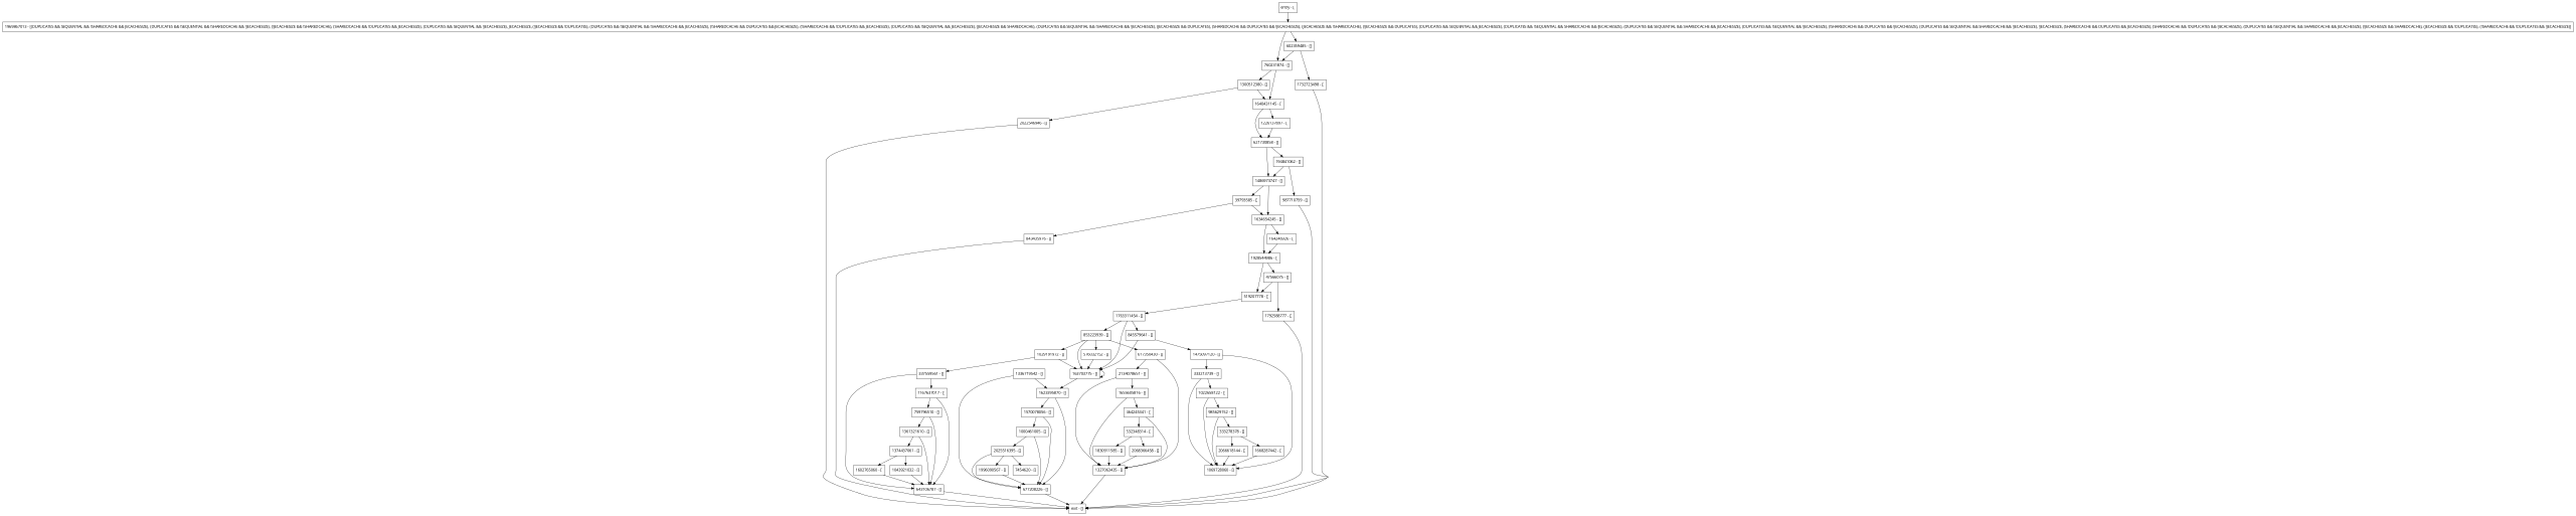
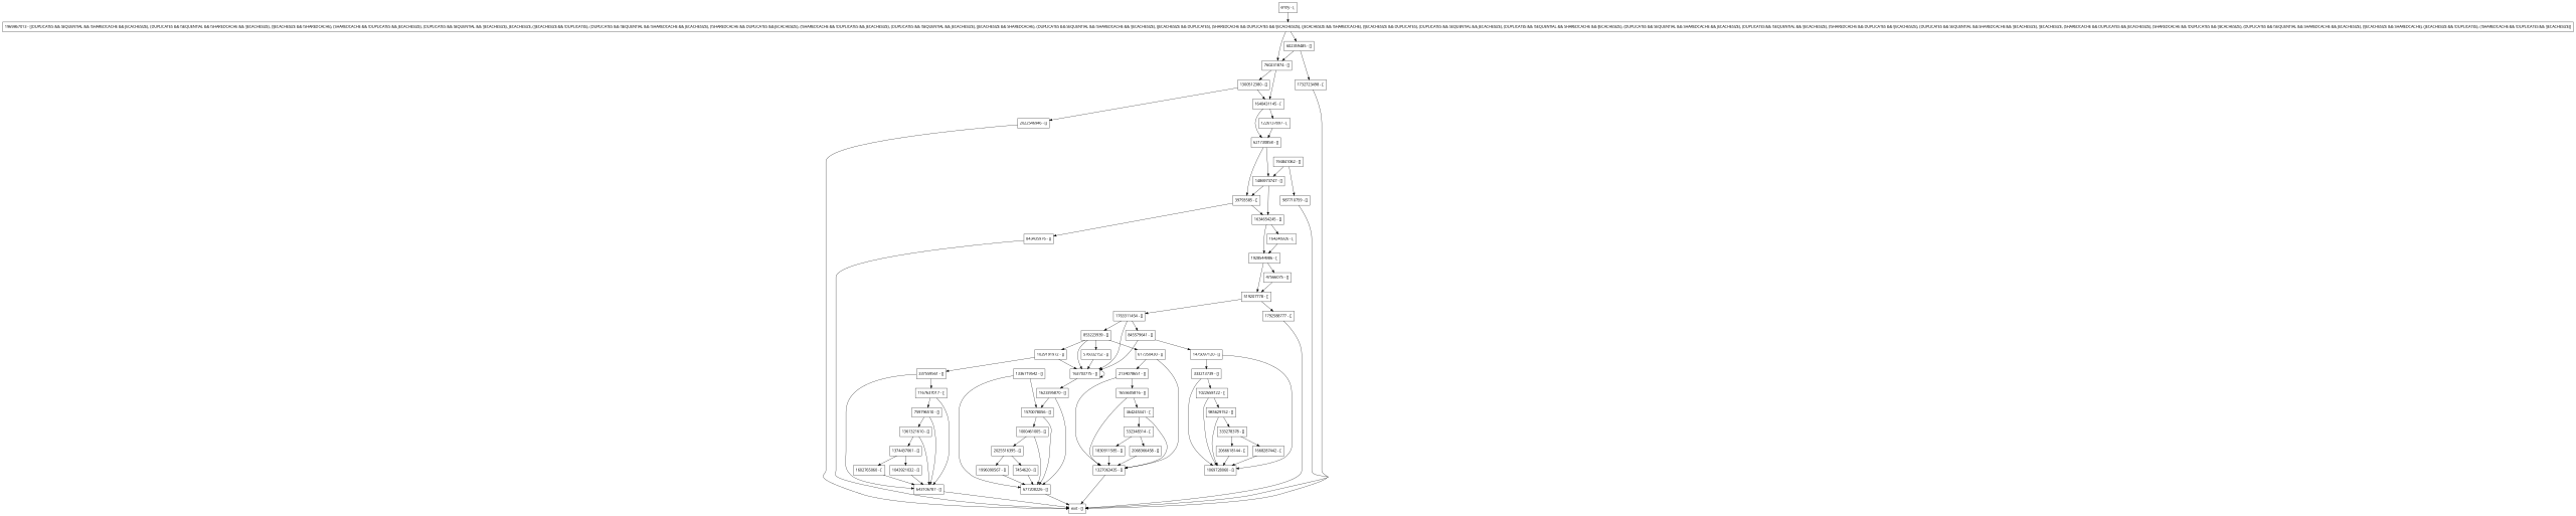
  digraph {
    fontname="Open Sans"
    node [fontname="Open Sans" shape=record]
    edge [fontname="Open Sans"]
    n1 [label="1602765060 - []"]
    n2 [label="643106787 - []"]
    n3 [label="exit - []"]
    n4 [label="1475097120 - []"]
    n5 [label="333213739 - []"]
    n6 [label="1069728060 - []"]
    n7 [label="1022658122 - []"]
    n8 [label="621730858 - []"]
    n9 [label="1486973747 - []"]
    n10 [label="194841062 - []"]
    n11 [label="39793585 - []"]
    n12 [label="1634654245 - []"]
    n13 [label="987710759 - []"]
    n14 [label="845579641 - []"]
    n15 [label="163703775 - []"]
    n16 [label="1623395870 - []"]
    n17 [label="843435976 - []"]
    n18 [label="1928544986 - []"]
    n19 [label="164246926 - []"]
    n20 [label="7454620 - []"]
    n21 [label="677208226 - []"]
    n22 [label="1570078056 - []"]
    n23 [label="1000461005 - []"]
    n24 [label="2025516395 - []"]
    n25 [label="1668287442 - []"]
    n26 [label="617350430 - []"]
    n27 [label="2134078651 - []"]
    n28 [label="1327063435 - []"]
    n29 [label="1655605816 - []"]
    n30 [label="985629152 - []"]
    n31 [label="333278378 - []"]
    n32 [label="1996090567 - []"]
    n33 [label="576032152 - []"]
    n34 [label="464245341 - []"]
    n35 [label="1361321610 - []"]
    n36 [label="1374437061 - []"]
    n37 [label="1043921032 - []"]
    n38 [label="2022546946 - []"]
    n39 [label="1029191972 - []"]
    n40 [label="337559561 - []"]
    n41 [label="1167637017 - []"]
    n42 [label="1732723498 - []"]
    n43 [label="532348314 - []"]
    n44 [label="entry - []"]
    n45 [label="1969867013 - [(DUPLICATES && SEQUENTIAL && !SHAREDCACHE && JECACHESIZE), (DUPLICATES && !SEQUENTIAL && !SHAREDCACHE && !JECACHESIZE), (!JECACHESIZE && !SHAREDCACHE), (SHAREDCACHE && !DUPLICATES && JECACHESIZE), (DUPLICATES && SEQUENTIAL && !JECACHESIZE), JECACHESIZE, (!JECACHESIZE && !DUPLICATES), (DUPLICATES && !SEQUENTIAL && !SHAREDCACHE && JECACHESIZE), (!SHAREDCACHE && DUPLICATES && JECACHESIZE), (!SHAREDCACHE && !DUPLICATES && JECACHESIZE), (DUPLICATES && !SEQUENTIAL && JECACHESIZE), (JECACHESIZE && SHAREDCACHE), (DUPLICATES && SEQUENTIAL && !SHAREDCACHE && !JECACHESIZE), (JECACHESIZE && DUPLICATES), (SHAREDCACHE && DUPLICATES && !JECACHESIZE), (JECACHESIZE && !SHAREDCACHE), (!JECACHESIZE && DUPLICATES), (DUPLICATES && SEQUENTIAL && JECACHESIZE), (DUPLICATES && !SEQUENTIAL && SHAREDCACHE && !JECACHESIZE), (DUPLICATES && SEQUENTIAL && SHAREDCACHE && JECACHESIZE), (DUPLICATES && !SEQUENTIAL && !JECACHESIZE), (!SHAREDCACHE && DUPLICATES && !JECACHESIZE), (DUPLICATES && SEQUENTIAL && SHAREDCACHE && !JECACHESIZE), !JECACHESIZE, (SHAREDCACHE && DUPLICATES && JECACHESIZE), (SHAREDCACHE && !DUPLICATES && !JECACHESIZE), (DUPLICATES && !SEQUENTIAL && SHAREDCACHE && JECACHESIZE), (!JECACHESIZE && SHAREDCACHE), (JECACHESIZE && !DUPLICATES), (!SHAREDCACHE && !DUPLICATES && !JECACHESIZE)]"]
    n46 [label="602359485 - []"]
    n47 [label="760231874 - []"]
    n48 [label="759796510 - []"]
    n49 [label="1226137897 - []"]
    n50 [label="2066618144 - []"]
    n51 [label="1792588777 - []"]
    n52 [label="2068366458 - []"]
    n53 [label="1830911585 - []"]
    n54 [label="519207778 - []"]
    n55 [label="47566075 - []"]
    n56 [label="1336719542 - []"]
    n57 [label="1763311454 - []"]
    n58 [label="853223939 - []"]
    n59 [label="1640431145 - []"]
    n60 [label="1300512380 - []"]
    n1 -> n2
    n2 -> n3
    n4 -> n5
    n4 -> n6
    n5 -> n6
    n5 -> n7
    n7 -> n6
    n7 -> n30
    n8 -> n9
-   n8 -> n10
+   n8 -> n11
    n9 -> n11
    n9 -> n12
    n10 -> n9
    n10 -> n13
    n11 -> n12
    n11 -> n17
    n12 -> n18
    n12 -> n19
    n13 -> n3
    n14 -> n4
    n14 -> n15
    n15 -> n15
    n15 -> n16
    n16 -> n21
    n16 -> n22
    n17 -> n3
    n18 -> n54
    n18 -> n55
    n19 -> n18
-   n24 -> n21
+   n20 -> n21
    n21 -> n3
    n22 -> n21
    n22 -> n23
    n23 -> n21
    n23 -> n24
    n24 -> n20
    n24 -> n32
    n25 -> n6
    n26 -> n27
    n26 -> n28
    n27 -> n28
    n27 -> n29
    n28 -> n3
    n29 -> n28
    n29 -> n34
    n30 -> n6
    n30 -> n31
    n31 -> n25
    n31 -> n50
    n32 -> n21
    n33 -> n15
    n34 -> n28
    n34 -> n43
    n35 -> n2
    n35 -> n36
    n36 -> n1
    n36 -> n37
    n37 -> n2
    n38 -> n3
    n39 -> n15
    n39 -> n40
    n40 -> n2
    n40 -> n41
    n41 -> n2
    n41 -> n48
    n42 -> n3
    n43 -> n52
    n43 -> n53
    n44 -> n45
    n45 -> n46
    n45 -> n47
    n46 -> n42
    n46 -> n47
    n47 -> n59
    n47 -> n60
    n48 -> n2
    n48 -> n35
    n49 -> n8
    n50 -> n6
    n51 -> n3
    n52 -> n28
    n53 -> n28
    n54 -> n57
-   n55 -> n51
+   n54 -> n51
    n55 -> n54
-   n56 -> n16
+   n56 -> n22
    n56 -> n21
    n57 -> n14
    n57 -> n15
    n57 -> n58
    n58 -> n15
    n58 -> n26
    n58 -> n33
    n58 -> n39
    n59 -> n8
    n59 -> n49
    n60 -> n38
    n60 -> n59
  }
